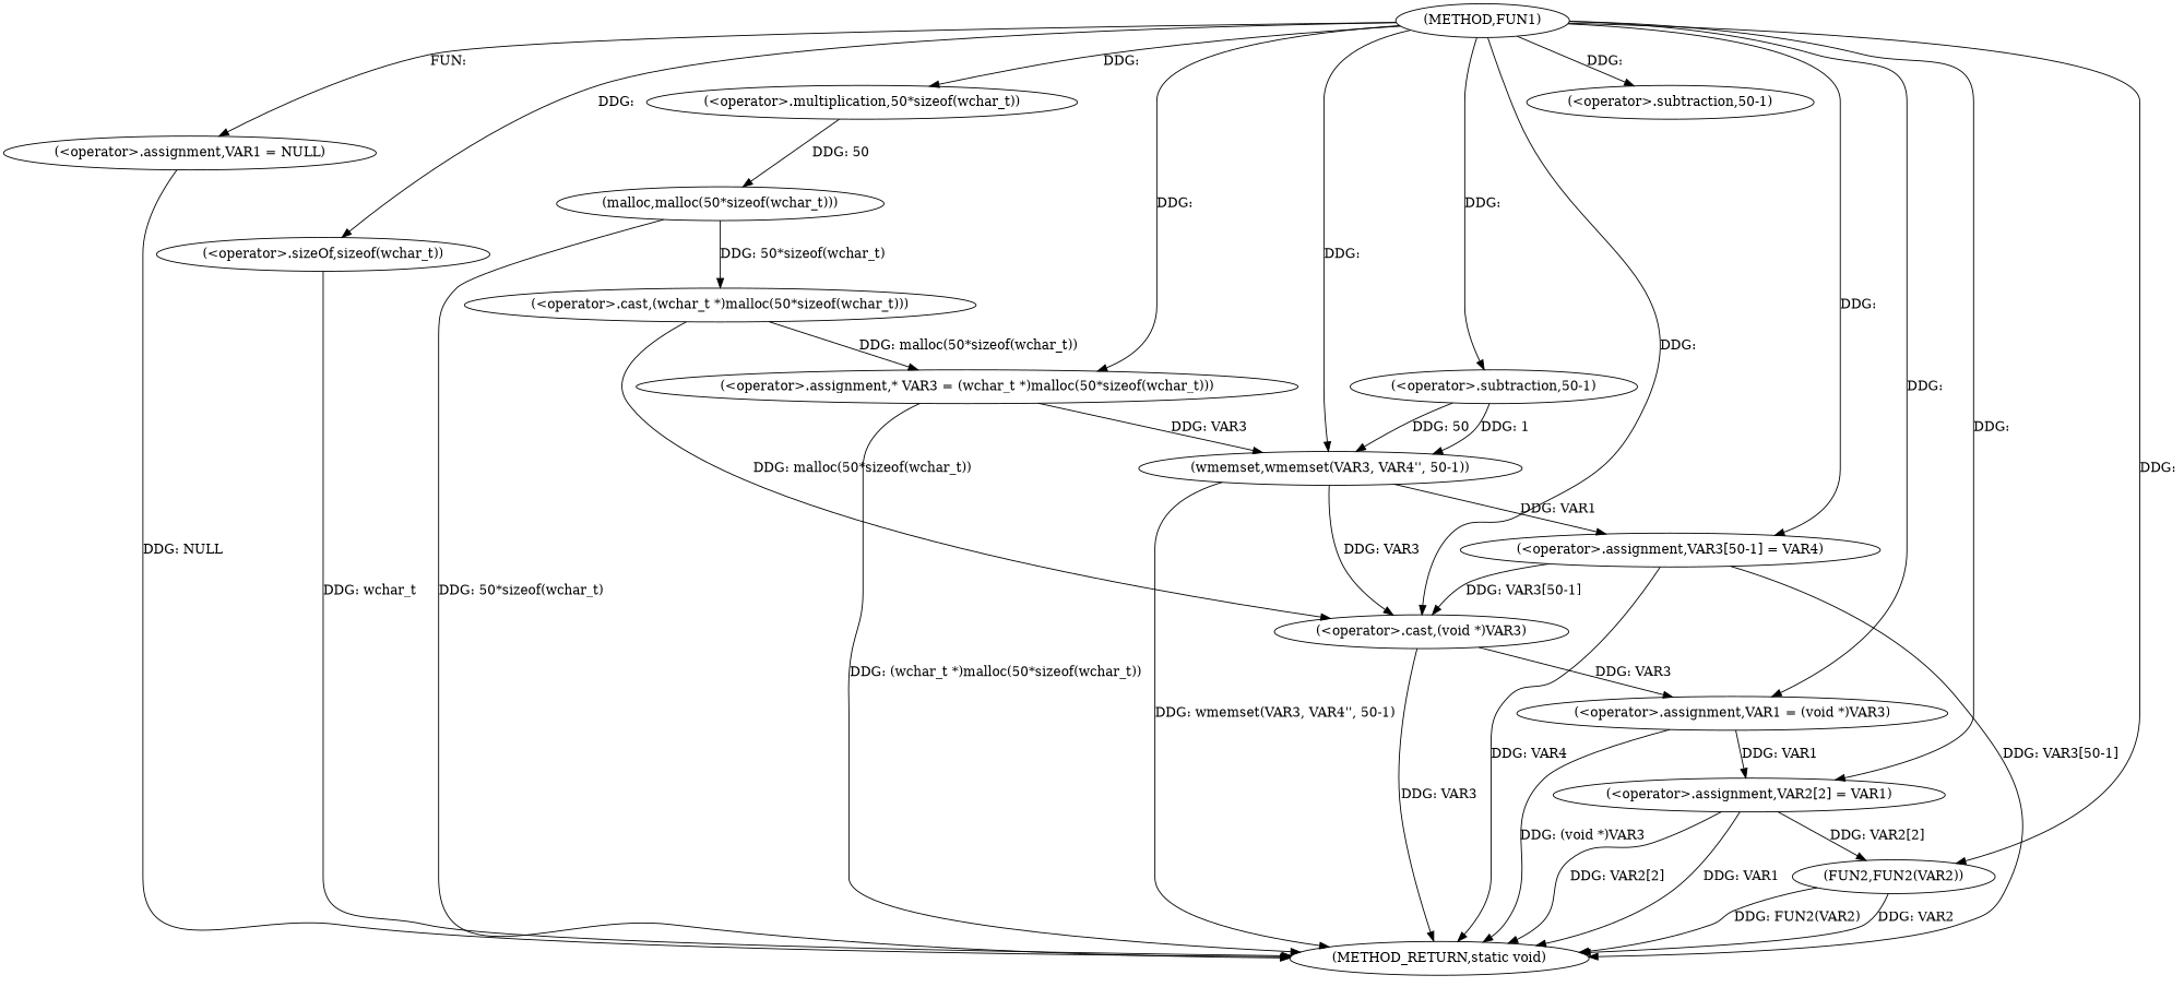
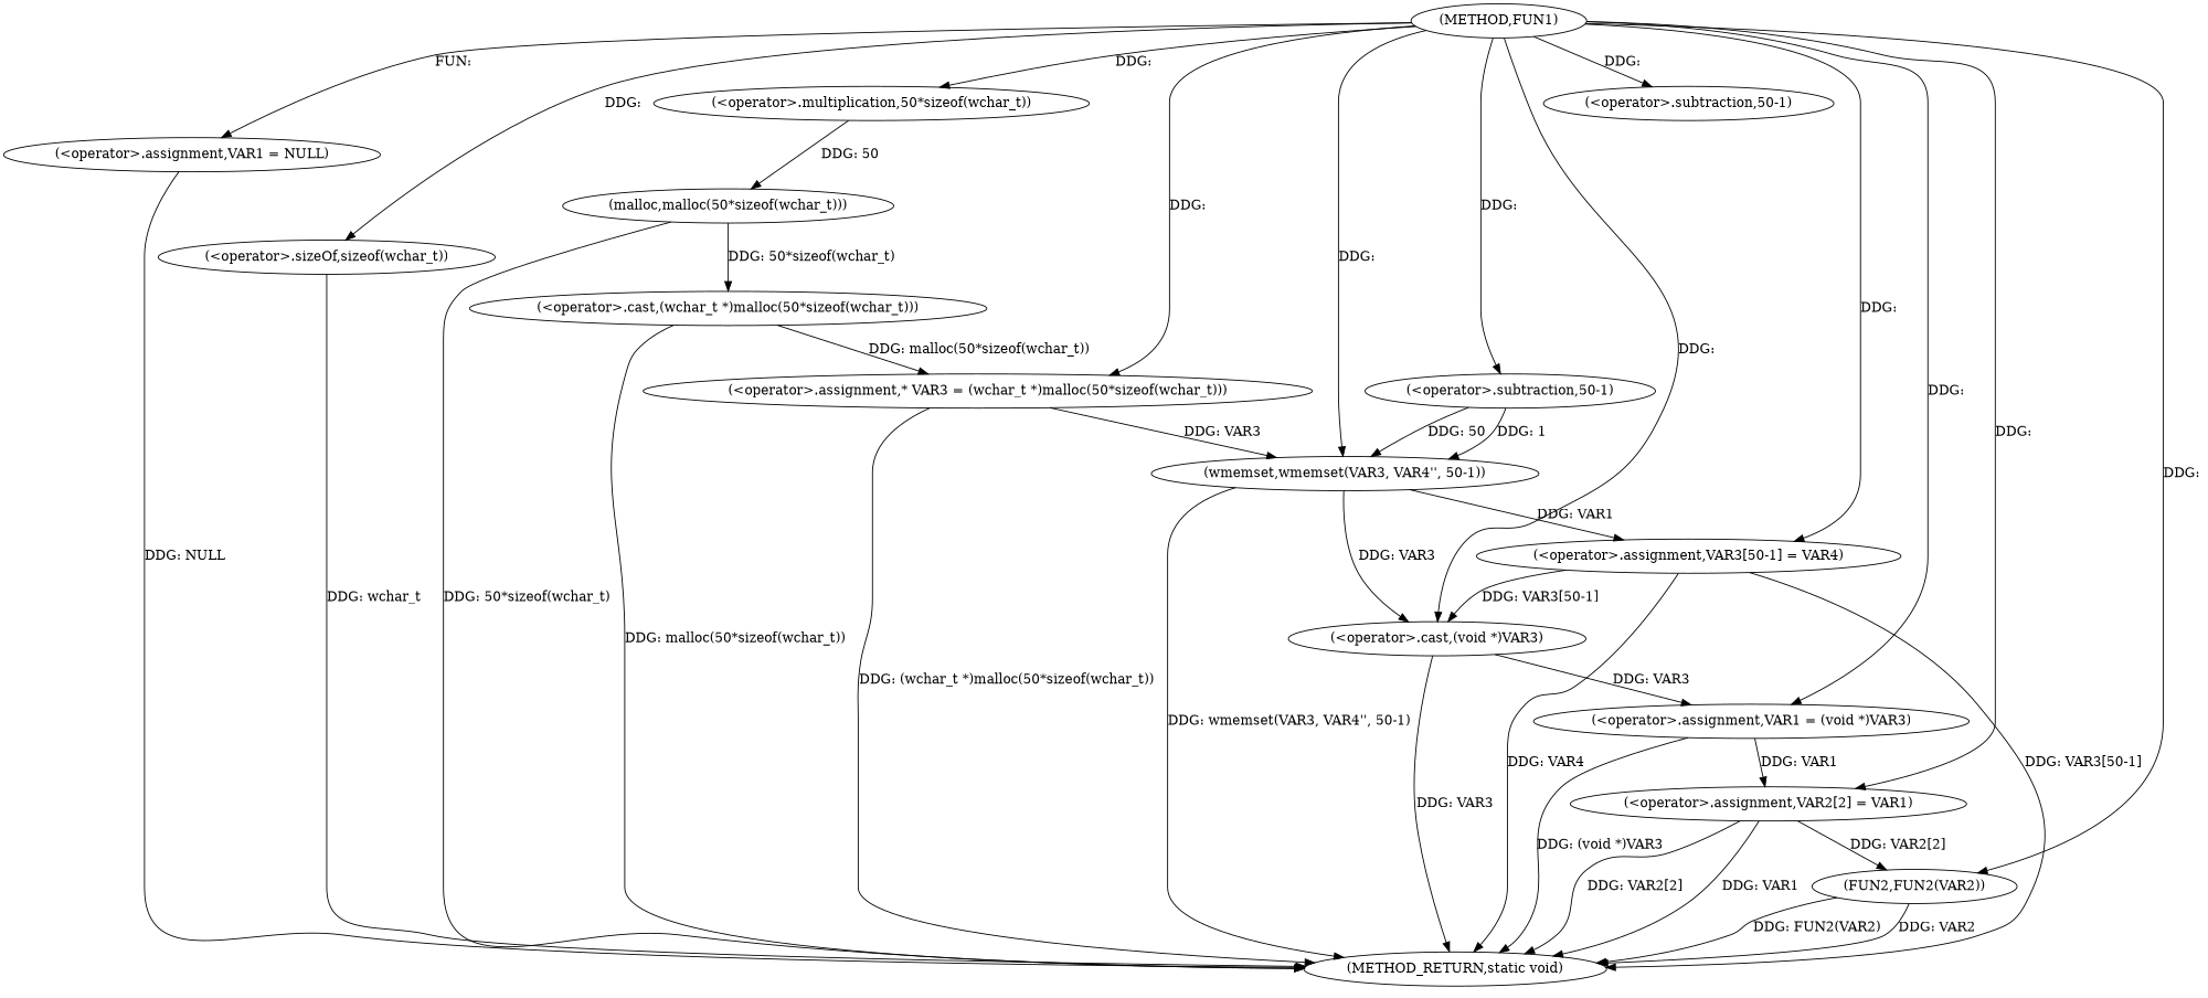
  digraph {
    n1 [label="(METHOD,FUN1)"]
    n2 [label="(<operator>.assignment,VAR1 = NULL)"]
    n3 [label="(<operator>.assignment,* VAR3 = (wchar_t *)malloc(50*sizeof(wchar_t)))"]
    n4 [label="(<operator>.multiplication,50*sizeof(wchar_t))"]
    n5 [label="(<operator>.sizeOf,sizeof(wchar_t))"]
    n6 [label="(wmemset,wmemset(VAR3, VAR4'', 50-1))"]
    n7 [label="(<operator>.subtraction,50-1)"]
    n8 [label="(<operator>.assignment,VAR3[50-1] = VAR4)"]
    n9 [label="(<operator>.subtraction,50-1)"]
    n10 [label="(<operator>.assignment,VAR1 = (void *)VAR3)"]
    n11 [label="(<operator>.cast,(void *)VAR3)"]
    n12 [label="(<operator>.assignment,VAR2[2] = VAR1)"]
    n13 [label="(FUN2,FUN2(VAR2))"]
    n14 [label="(METHOD_RETURN,static void)"]
    n15 [label="(malloc,malloc(50*sizeof(wchar_t)))"]
    n16 [label="(<operator>.cast,(wchar_t *)malloc(50*sizeof(wchar_t)))"]
    n1 -> n2 [label="FUN: "]
    n1 -> n3 [label="DDG: "]
    n1 -> n4 [label="DDG: "]
    n1 -> n5 [label="DDG: "]
    n1 -> n6 [label="DDG: "]
    n1 -> n7 [label="DDG: "]
    n1 -> n8 [label="DDG: "]
    n1 -> n9 [label="DDG: "]
    n1 -> n10 [label="DDG: "]
    n1 -> n11 [label="DDG: "]
    n1 -> n12 [label="DDG: "]
    n1 -> n13 [label="DDG: "]
    n2 -> n14 [label="DDG: NULL"]
    n3 -> n6 [label="DDG: VAR3"]
    n3 -> n14 [label="DDG: (wchar_t *)malloc(50*sizeof(wchar_t))"]
    n4 -> n15 [label="DDG: 50"]
    n5 -> n14 [label="DDG: wchar_t"]
    n6 -> n8 [label="DDG: VAR1"]
    n6 -> n11 [label="DDG: VAR3"]
    n6 -> n14 [label="DDG: wmemset(VAR3, VAR4'', 50-1)"]
    n7 -> n6 [label="DDG: 50"]
    n7 -> n6 [label="DDG: 1"]
    n8 -> n11 [label="DDG: VAR3[50-1]"]
    n8 -> n14 [label="DDG: VAR4"]
    n8 -> n14 [label="DDG: VAR3[50-1]"]
    n10 -> n12 [label="DDG: VAR1"]
    n10 -> n14 [label="DDG: (void *)VAR3"]
    n11 -> n10 [label="DDG: VAR3"]
    n11 -> n14 [label="DDG: VAR3"]
    n12 -> n13 [label="DDG: VAR2[2]"]
    n12 -> n14 [label="DDG: VAR1"]
    n12 -> n14 [label="DDG: VAR2[2]"]
    n13 -> n14 [label="DDG: VAR2"]
    n13 -> n14 [label="DDG: FUN2(VAR2)"]
    n15 -> n14 [label="DDG: 50*sizeof(wchar_t)"]
    n15 -> n16 [label="DDG: 50*sizeof(wchar_t)"]
    n16 -> n3 [label="DDG: malloc(50*sizeof(wchar_t))"]
-   n16 -> n11 [label="DDG: malloc(50*sizeof(wchar_t))"]
+   n16 -> n14 [label="DDG: malloc(50*sizeof(wchar_t))"]
  }
